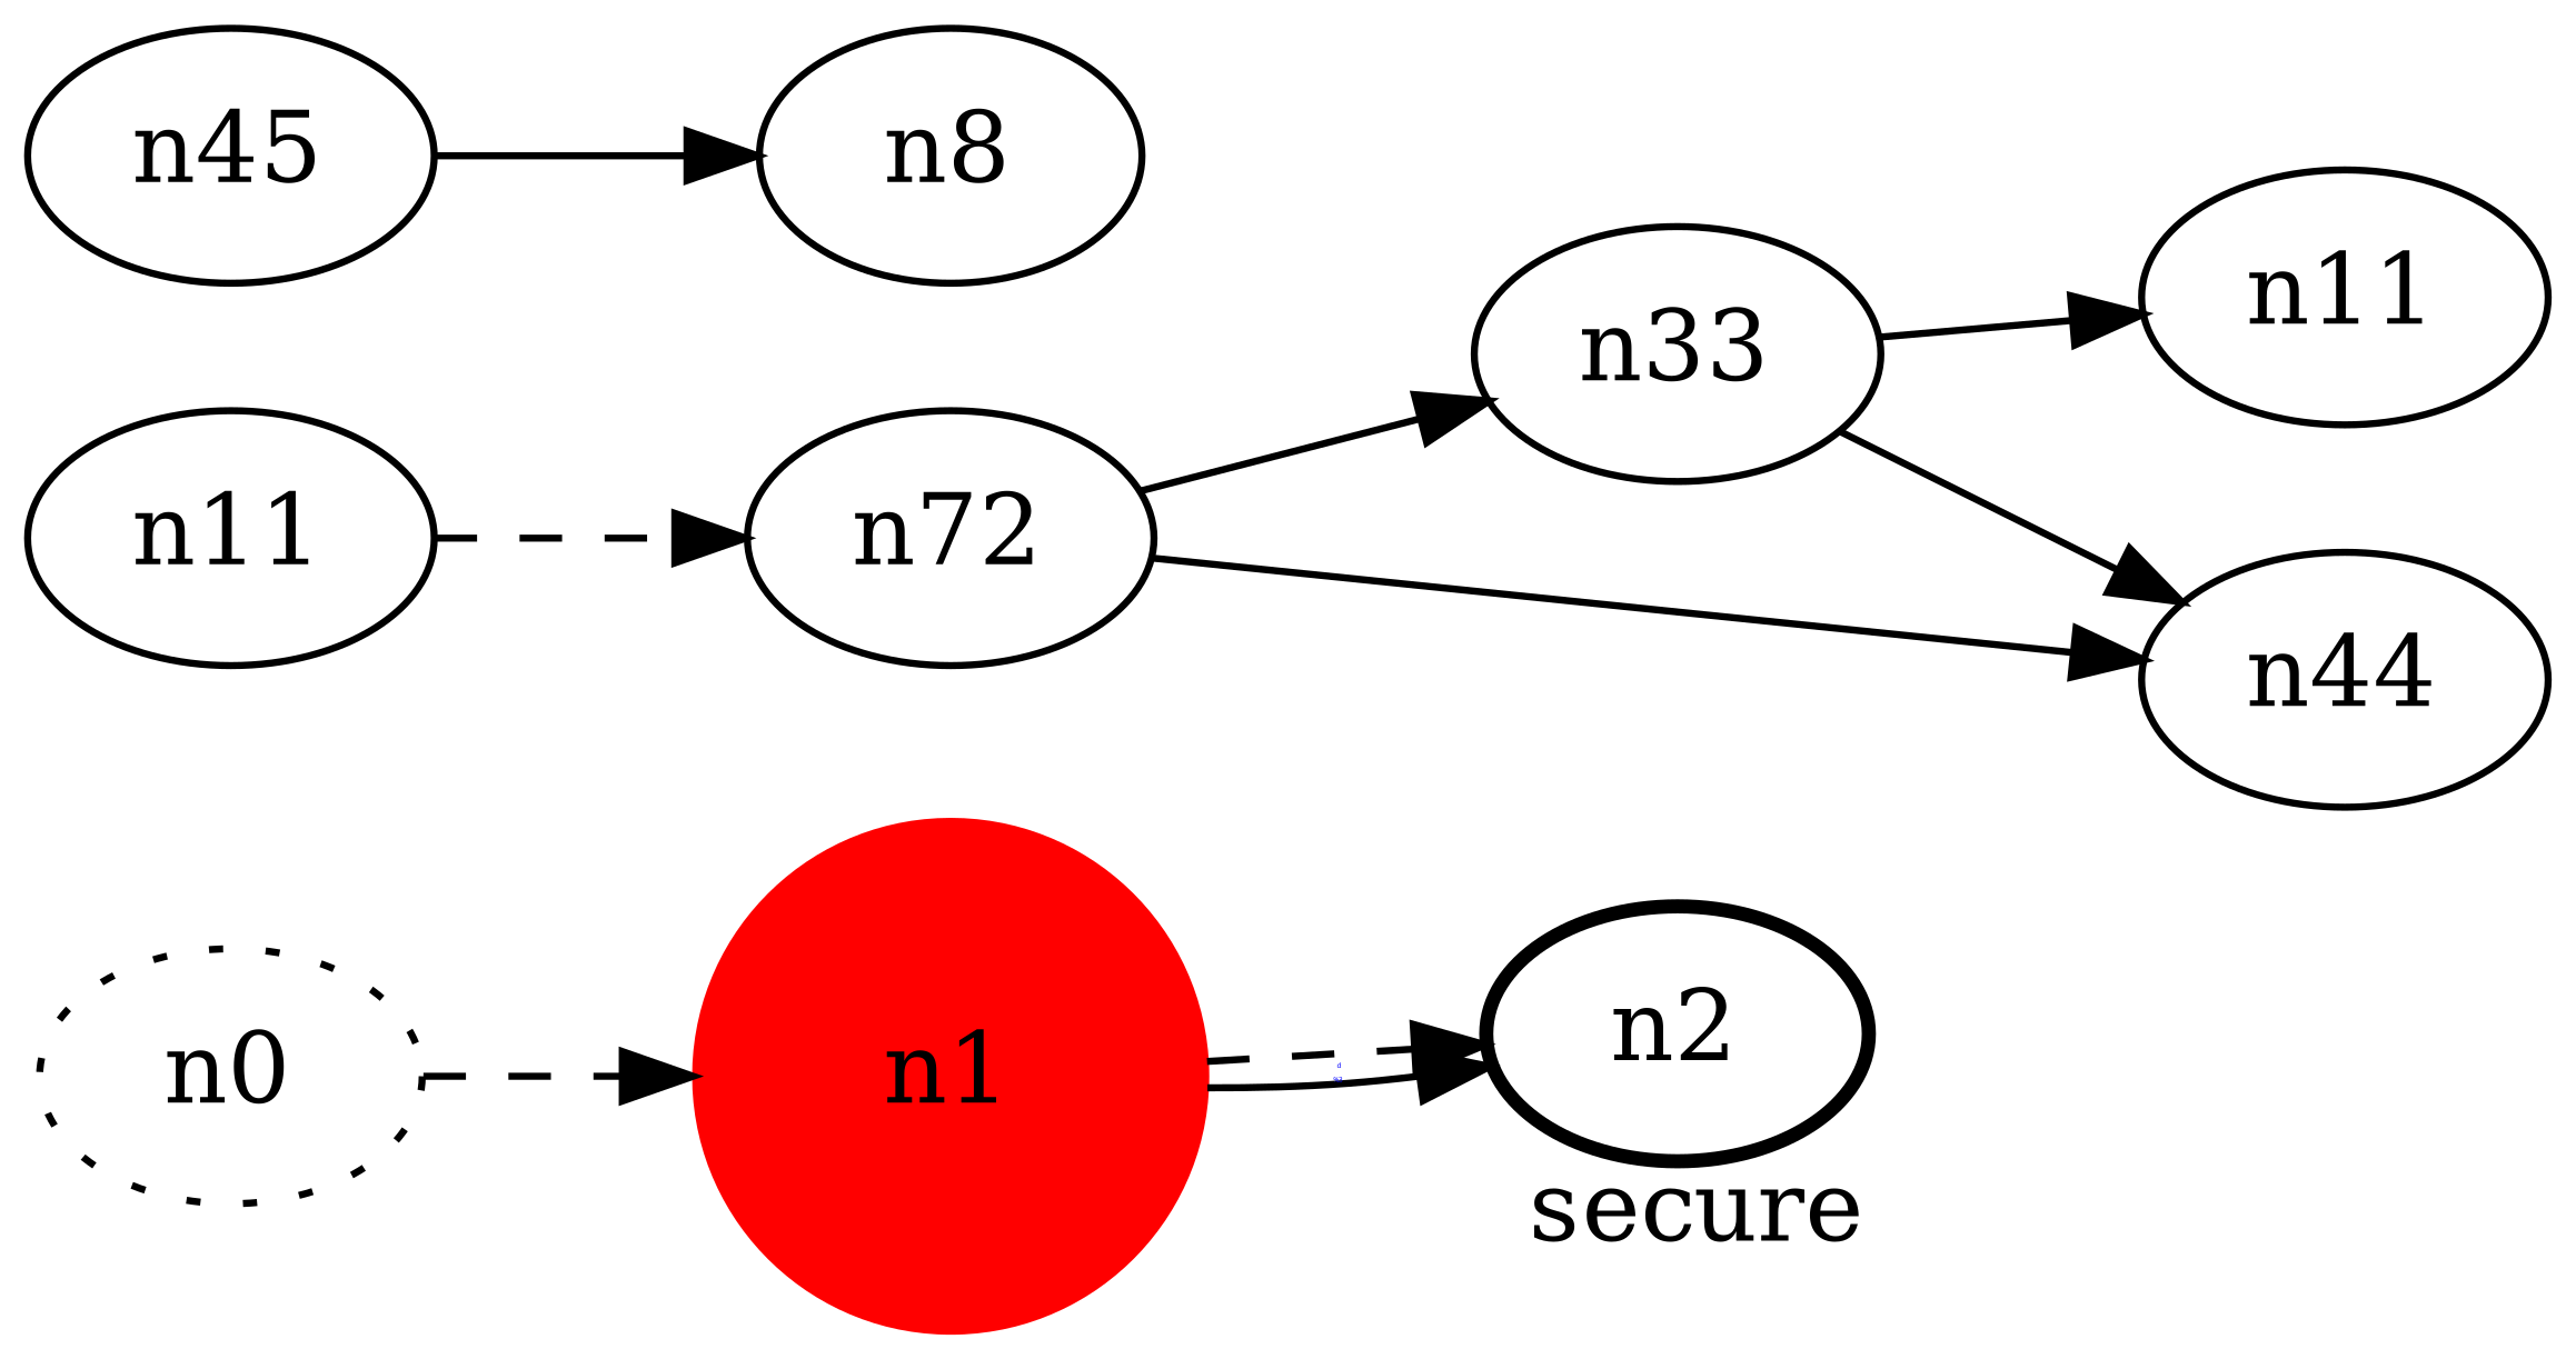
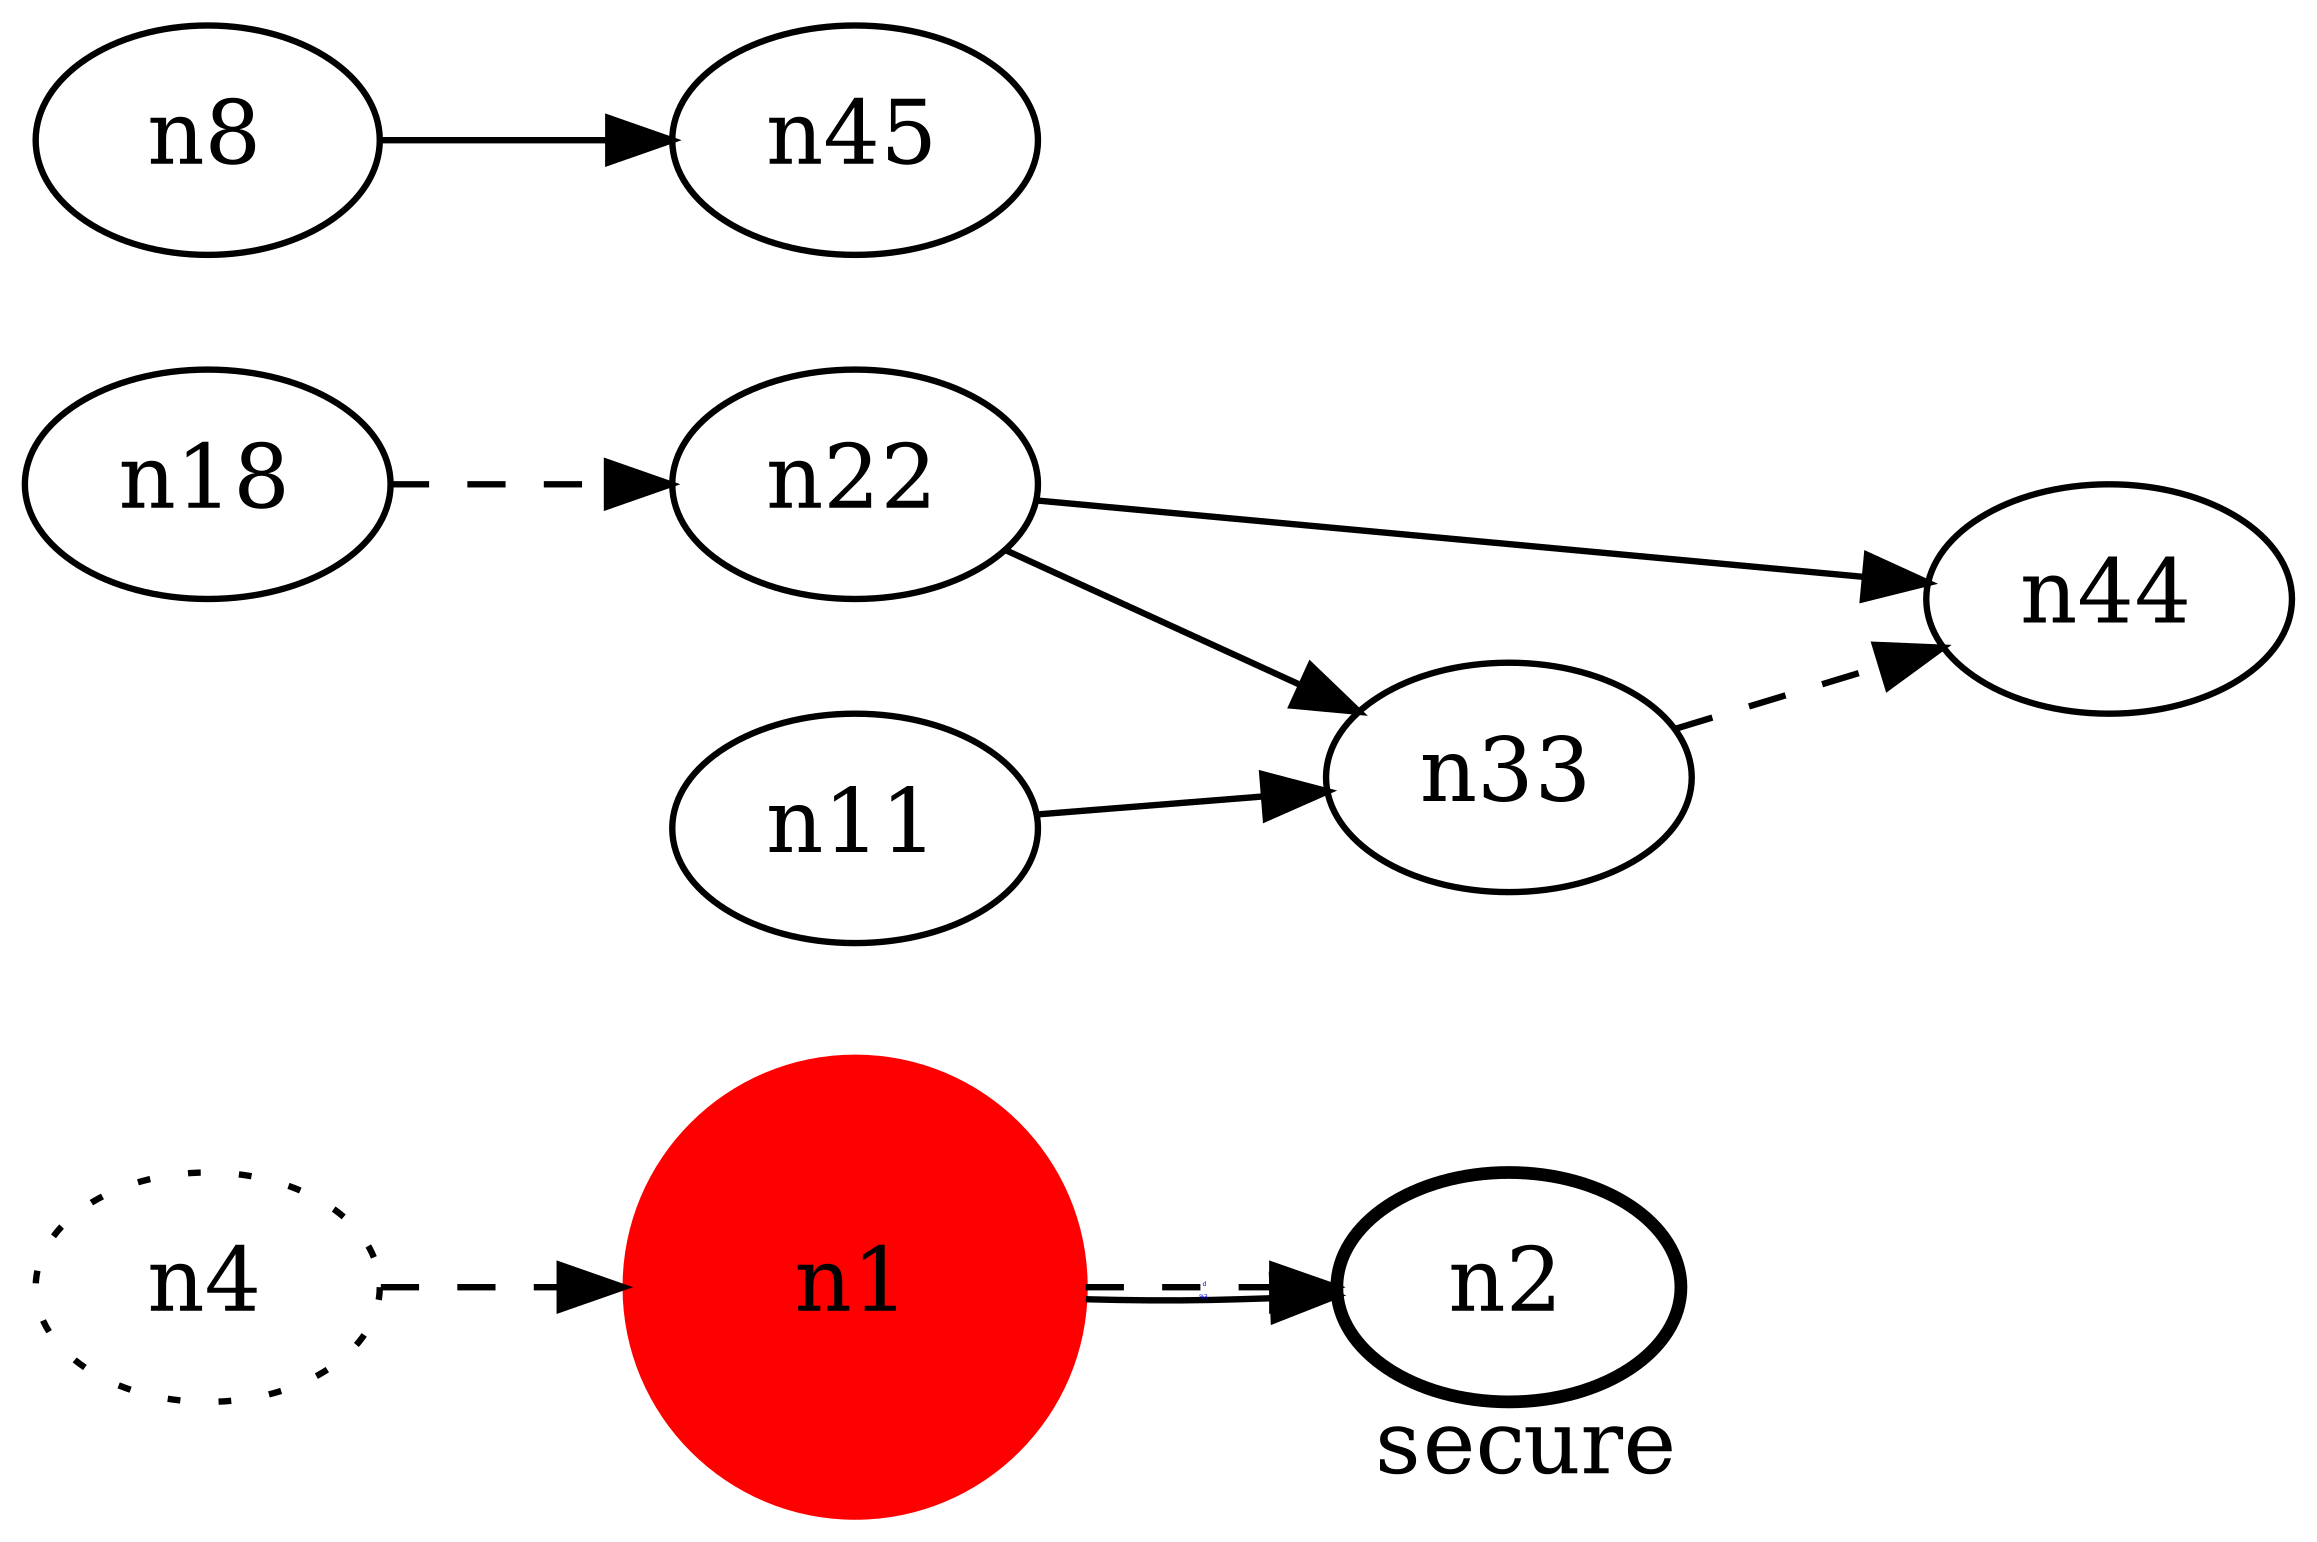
  digraph {
    fontcolor=blue
    rankdir=LR
-   n0 [fillcolor="#65537" style=dotted]
+   n0 [fillcolor="#65537" style=dotted label=n4]
    n1 [color=red height=1 style=filled width=1]
    n2 [style=bold xlabel=secure]
-   n11
-   n22 [label=n72]
+   n11 [label=n18]
+   n22
    n33
    n44
    "n1󠁍1"
    n3 [label=n8]
    n45
    n0 -> n1 [style=dashed]
    n1 -> n2 [style=dashed]
    n1 -> n2 [fontcolor=blue fontname="comic sans" fontsize=-4 label="d\n\l\G"]
    n11 -> n22 [style=dashed]
    n22 -> n33
    n22 -> n44
-   n33 -> n44
-   n33 -> "n1󠁍1"
-   n45 -> n3
+   n33 -> n44 [style=dashed]
+   "n1󠁍1" -> n33
+   n3 -> n45
  }
